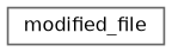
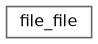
  digraph {
    rankdir=LR
-   n1 [color=grey40 fillcolor=white fontname=Helvetica fontsize=10 height=0.2 label=modified_file shape=box style=filled width=0.4]
+   n1 [color=grey40 fillcolor=white fontname=Helvetica fontsize=10 height=0.2 label=file_file shape=box style=filled width=0.4]
  }
